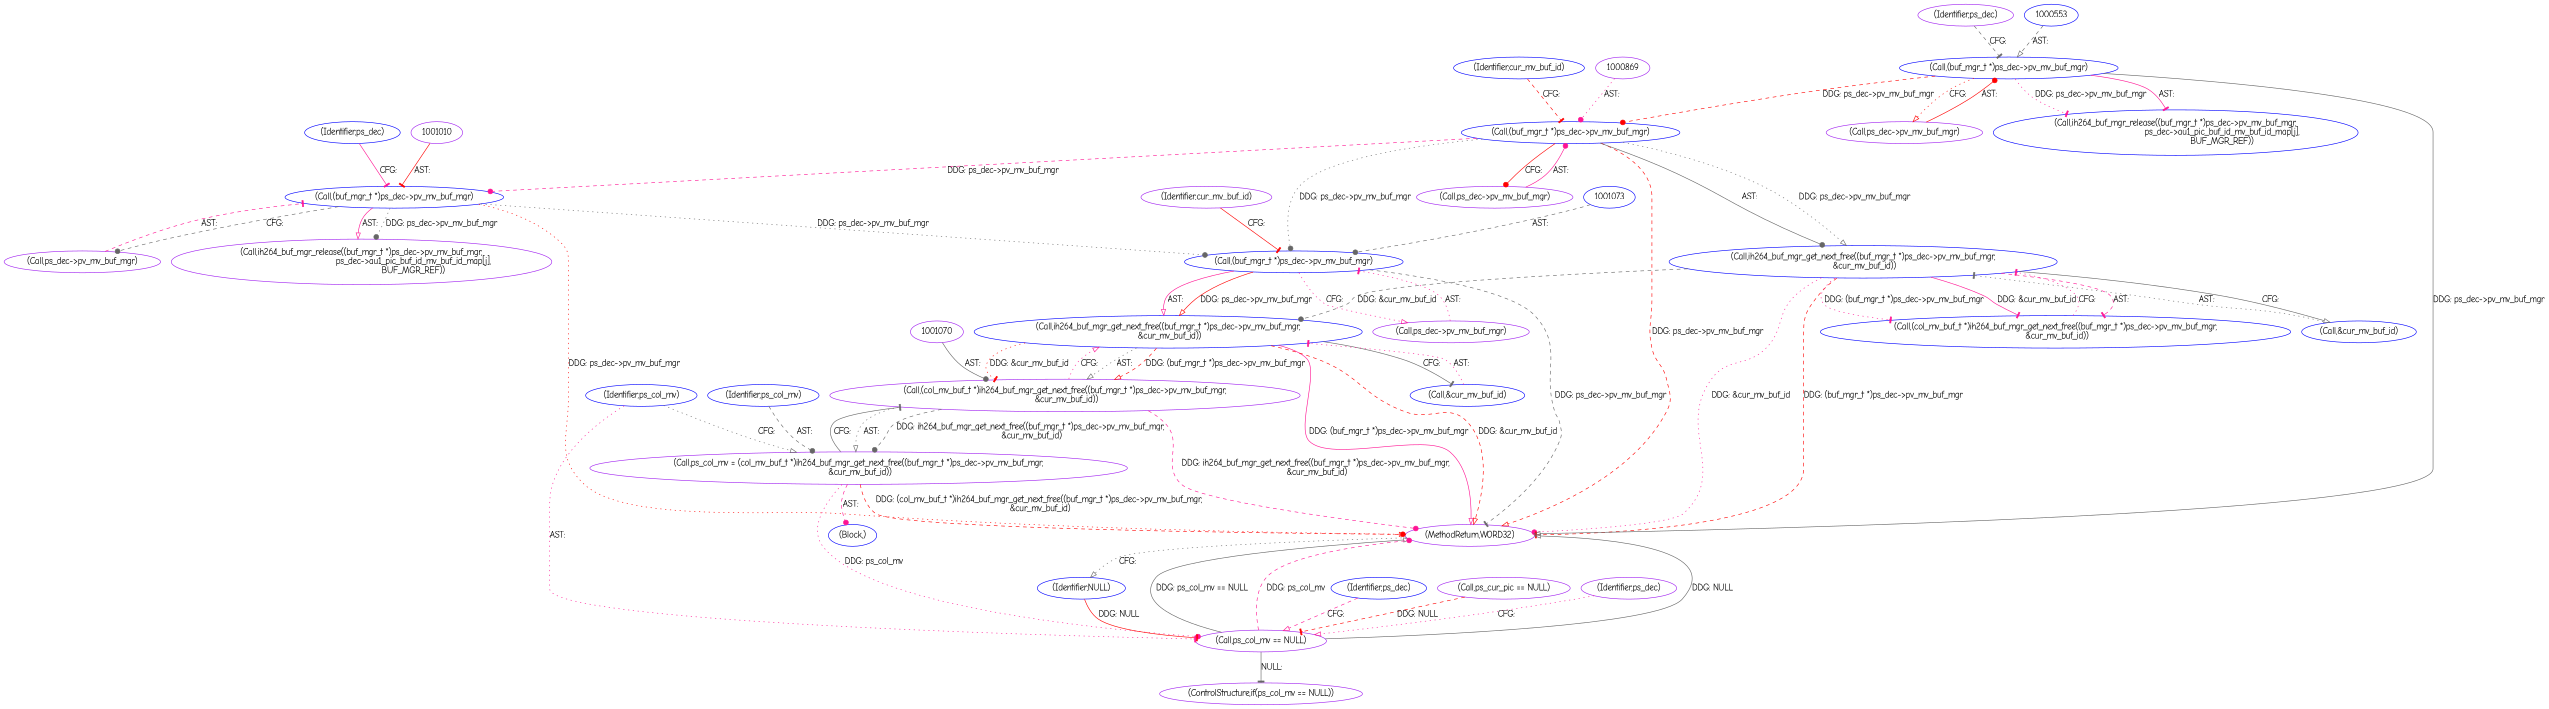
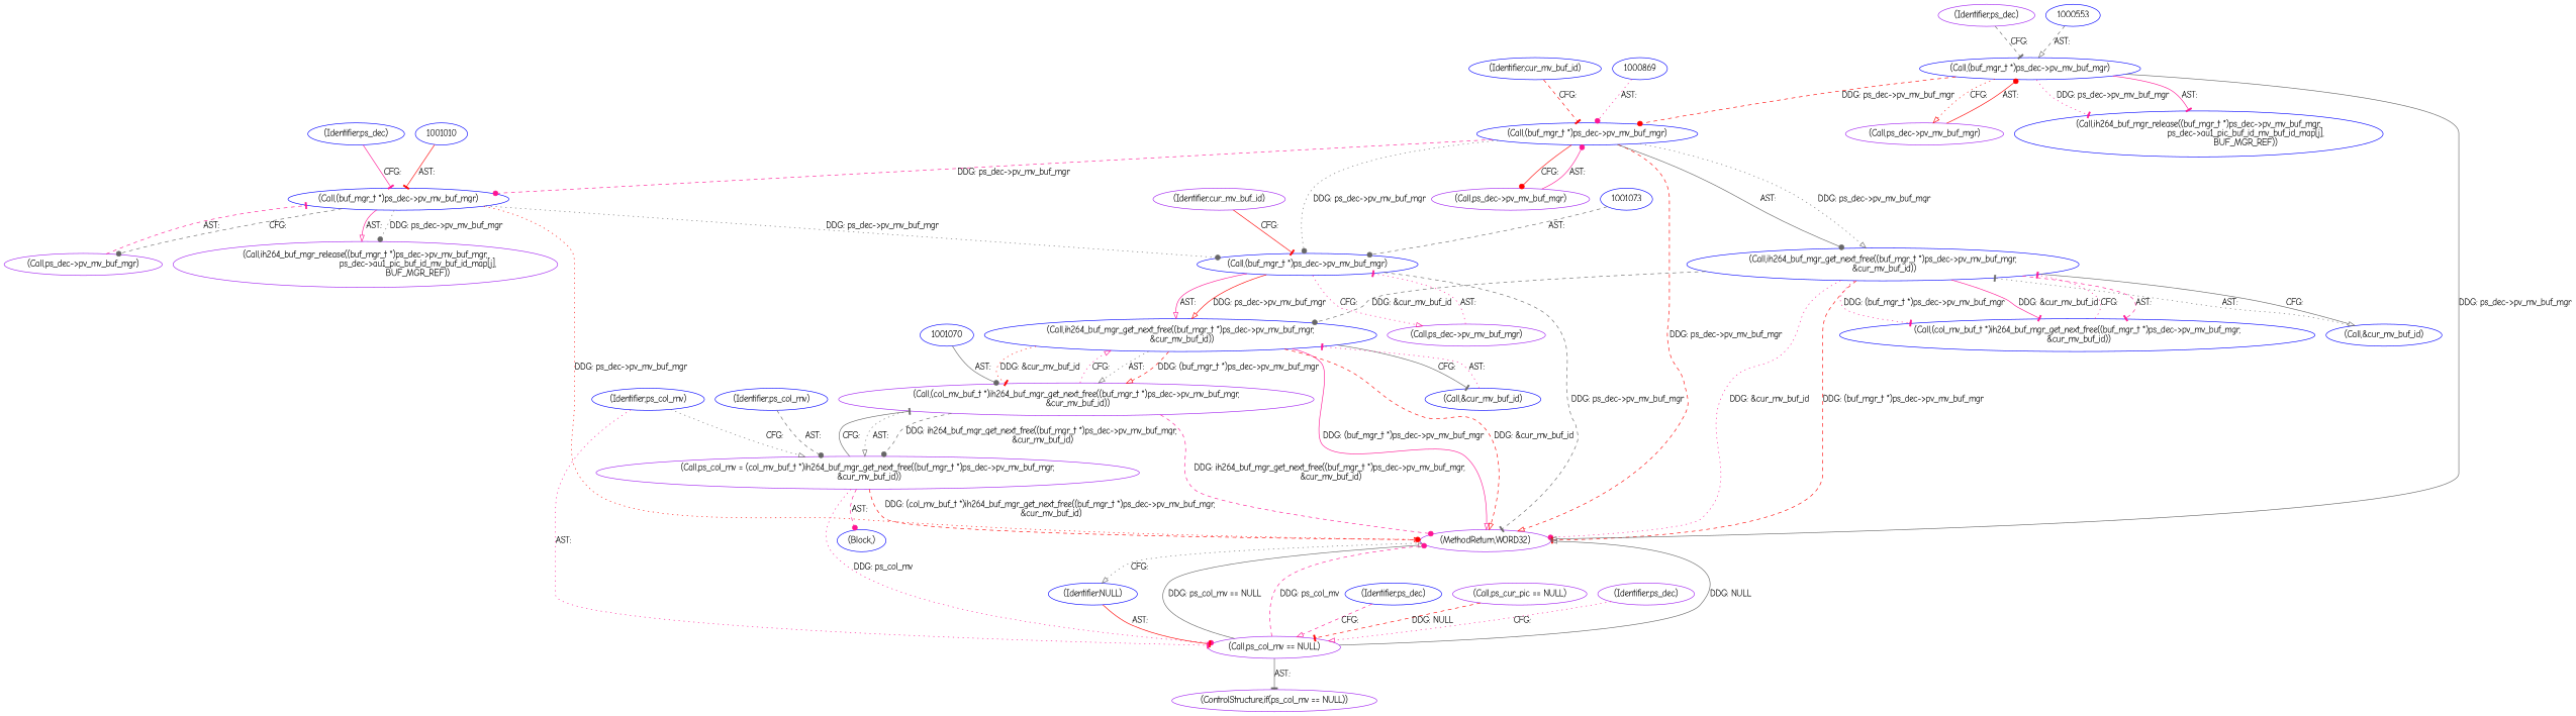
  digraph {
    fontname="Comic Neue"
    node [color=blue fontname="Comic Neue"]
    edge [arrowhead=tee color=gray40 fontname="Comic Neue" style=dotted]
    n1 [label="(Call,ih264_buf_mgr_get_next_free((buf_mgr_t *)ps_dec->pv_mv_buf_mgr,\n &cur_mv_buf_id))"]
    n2 [color=purple label="(Call,(col_mv_buf_t *)ih264_buf_mgr_get_next_free((buf_mgr_t *)ps_dec->pv_mv_buf_mgr,\n &cur_mv_buf_id))"]
    n3 [label="(Call,&cur_mv_buf_id)"]
    n4 [color=purple label="(MethodReturn,WORD32)"]
    n5 [color=purple label="(Call,ps_col_mv = (col_mv_buf_t *)ih264_buf_mgr_get_next_free((buf_mgr_t *)ps_dec->pv_mv_buf_mgr,\n &cur_mv_buf_id))"]
    n6 [label="(Identifier,NULL)"]
    n7 [label="(Call,(buf_mgr_t *)ps_dec->pv_mv_buf_mgr)"]
    n8 [color=purple label="(Call,ps_dec->pv_mv_buf_mgr)"]
    n9 [label="(Call,(buf_mgr_t *)ps_dec->pv_mv_buf_mgr)"]
    n10 [label="(Call,(buf_mgr_t *)ps_dec->pv_mv_buf_mgr)"]
    n11 [label="(Call,ih264_buf_mgr_get_next_free((buf_mgr_t *)ps_dec->pv_mv_buf_mgr,\n &cur_mv_buf_id))"]
    n12 [color=purple label="(Call,ps_dec->pv_mv_buf_mgr)"]
    n13 [color=purple label="(Call,ih264_buf_mgr_release((buf_mgr_t *)ps_dec->pv_mv_buf_mgr,\n                                      ps_dec->au1_pic_buf_id_mv_buf_id_map[j],\n                                      BUF_MGR_REF))"]
    n14 [color=purple label="(Call,ps_dec->pv_mv_buf_mgr)"]
    n15 [label="(Call,(col_mv_buf_t *)ih264_buf_mgr_get_next_free((buf_mgr_t *)ps_dec->pv_mv_buf_mgr,\n &cur_mv_buf_id))"]
    n16 [label="(Call,&cur_mv_buf_id)"]
    n17 [label="(Call,(buf_mgr_t *)ps_dec->pv_mv_buf_mgr)"]
    n18 [label="(Call,ih264_buf_mgr_release((buf_mgr_t *)ps_dec->pv_mv_buf_mgr,\n                                  ps_dec->au1_pic_buf_id_mv_buf_id_map[j],\n                                  BUF_MGR_REF))"]
    n19 [color=purple label="(Call,ps_dec->pv_mv_buf_mgr)"]
    n20 [color=purple label="(Call,ps_col_mv == NULL)"]
    n21 [label="(Block,)"]
    n22 [color=purple label="(ControlStructure,if(ps_col_mv == NULL))"]
    n23 [label="(Identifier,ps_dec)"]
    n24 [label="(Identifier,ps_col_mv)"]
    n25 [color=purple label="(Identifier,ps_dec)"]
    n26 [label="(Identifier,cur_mv_buf_id)"]
    n27 [color=purple label="(Call,ps_cur_pic == NULL)"]
    n28 [color=purple label="(Identifier,ps_dec)"]
    n29 [label="(Identifier,ps_dec)"]
    n30 [label="(Identifier,ps_col_mv)"]
    n31 [color=purple label="(Identifier,cur_mv_buf_id)"]
    1001073
-   1000869 [color=purple]
+   1000869
    1000553
-   1001010 [color=purple]
-   1001070 [color=purple]
+   1001010
+   1001070
    n1 -> n2 [arrowhead=onormal label="AST: "]
    n1 -> n2 [arrowhead=onormal color=red label="DDG: (buf_mgr_t *)ps_dec->pv_mv_buf_mgr" style=dashed]
    n1 -> n2 [color=red label="DDG: &cur_mv_buf_id"]
    n1 -> n3 [label="CFG: " style=solid]
    n1 -> n4 [arrowhead=onormal color=deeppink label="DDG: (buf_mgr_t *)ps_dec->pv_mv_buf_mgr" style=solid]
    n1 -> n4 [arrowhead=onormal color=red label="DDG: &cur_mv_buf_id" style=dashed]
    n2 -> n1 [arrowhead=onormal color=deeppink label="CFG: "]
    n2 -> n4 [arrowhead=dot color=deeppink label="DDG: ih264_buf_mgr_get_next_free((buf_mgr_t *)ps_dec->pv_mv_buf_mgr,\n &cur_mv_buf_id)" style=dashed]
    n2 -> n5 [arrowhead=onormal label="AST: "]
    n2 -> n5 [arrowhead=dot label="DDG: ih264_buf_mgr_get_next_free((buf_mgr_t *)ps_dec->pv_mv_buf_mgr,\n &cur_mv_buf_id)" style=dashed]
    n3 -> n1 [color=deeppink label="AST: "]
    n4 -> n6 [arrowhead=onormal label="CFG: "]
    n5 -> n2 [label="CFG: " style=solid]
    n5 -> n4 [arrowhead=onormal color=red label="DDG: (col_mv_buf_t *)ih264_buf_mgr_get_next_free((buf_mgr_t *)ps_dec->pv_mv_buf_mgr,\n &cur_mv_buf_id)" style=dashed]
    n5 -> n20 [arrowhead=dot color=deeppink label="DDG: ps_col_mv"]
    n5 -> n21 [arrowhead=dot color=deeppink label="AST: " style=dashed]
-   n6 -> n20 [color=red label="DDG: NULL" style=solid]
+   n6 -> n20 [color=red label="AST: " style=solid]
    n7 -> n1 [arrowhead=onormal color=deeppink label="AST: " style=solid]
    n7 -> n1 [arrowhead=onormal color=red label="DDG: ps_dec->pv_mv_buf_mgr" style=solid]
    n7 -> n4 [label="DDG: ps_dec->pv_mv_buf_mgr" style=dashed]
    n7 -> n8 [arrowhead=onormal color=deeppink label="CFG: "]
    n8 -> n7 [color=deeppink label="AST: "]
    n9 -> n4 [arrowhead=onormal color=red label="DDG: ps_dec->pv_mv_buf_mgr" style=dashed]
    n9 -> n7 [arrowhead=dot label="DDG: ps_dec->pv_mv_buf_mgr"]
    n9 -> n10 [arrowhead=dot color=deeppink label="DDG: ps_dec->pv_mv_buf_mgr" style=dashed]
    n9 -> n11 [arrowhead=dot label="AST: " style=solid]
    n9 -> n11 [arrowhead=onormal label="DDG: ps_dec->pv_mv_buf_mgr"]
    n9 -> n12 [arrowhead=dot color=red label="CFG: " style=solid]
    n10 -> n4 [arrowhead=dot color=red label="DDG: ps_dec->pv_mv_buf_mgr"]
    n10 -> n7 [arrowhead=dot label="DDG: ps_dec->pv_mv_buf_mgr"]
    n10 -> n13 [arrowhead=onormal color=deeppink label="AST: " style=solid]
    n10 -> n13 [arrowhead=dot label="DDG: ps_dec->pv_mv_buf_mgr"]
    n10 -> n14 [arrowhead=dot label="CFG: " style=dashed]
    n11 -> n1 [arrowhead=dot label="DDG: &cur_mv_buf_id" style=dashed]
    n11 -> n4 [arrowhead=dot color=deeppink label="DDG: &cur_mv_buf_id"]
    n11 -> n4 [color=red label="DDG: (buf_mgr_t *)ps_dec->pv_mv_buf_mgr" style=dashed]
    n11 -> n15 [color=deeppink label="AST: " style=dashed]
    n11 -> n15 [color=deeppink label="DDG: (buf_mgr_t *)ps_dec->pv_mv_buf_mgr"]
    n11 -> n15 [color=deeppink label="DDG: &cur_mv_buf_id" style=solid]
    n11 -> n16 [arrowhead=onormal label="CFG: " style=solid]
    n12 -> n9 [arrowhead=dot color=deeppink label="AST: " style=solid]
    n14 -> n10 [color=deeppink label="AST: " style=dashed]
    n15 -> n11 [color=deeppink label="CFG: "]
    n16 -> n11 [label="AST: "]
    n17 -> n4 [arrowhead=onormal label="DDG: ps_dec->pv_mv_buf_mgr" style=solid]
    n17 -> n9 [arrowhead=dot color=red label="DDG: ps_dec->pv_mv_buf_mgr" style=dashed]
    n17 -> n18 [color=deeppink label="AST: " style=solid]
    n17 -> n18 [color=deeppink label="DDG: ps_dec->pv_mv_buf_mgr"]
    n17 -> n19 [arrowhead=onormal color=red label="CFG: "]
    n19 -> n17 [arrowhead=dot color=red label="AST: " style=solid]
    n20 -> n4 [arrowhead=onormal label="DDG: ps_col_mv == NULL" style=solid]
    n20 -> n4 [arrowhead=dot color=deeppink label="DDG: ps_col_mv" style=dashed]
    n20 -> n4 [arrowhead=onormal label="DDG: NULL" style=solid]
-   n20 -> n22 [label="NULL: " style=solid]
+   n20 -> n22 [label="AST: " style=solid]
    n23 -> n20 [arrowhead=onormal color=deeppink label="CFG: " style=dashed]
    n24 -> n5 [arrowhead=dot label="AST: " style=dashed]
    n25 -> n17 [label="CFG: " style=dashed]
    n26 -> n9 [color=red label="CFG: " style=dashed]
    n27 -> n20 [color=red label="DDG: NULL" style=dashed]
    n28 -> n20 [arrowhead=onormal color=deeppink label="CFG: "]
    n29 -> n10 [color=deeppink label="CFG: " style=solid]
    n30 -> n5 [arrowhead=onormal label="CFG: "]
    n30 -> n20 [color=deeppink label="AST: "]
    n31 -> n7 [color=red label="CFG: " style=solid]
    1001073 -> n7 [arrowhead=dot label="AST: " style=dashed]
    1000869 -> n9 [arrowhead=dot color=deeppink label="AST: "]
    1000553 -> n17 [arrowhead=onormal label="AST: " style=dashed]
    1001010 -> n10 [color=red label="AST: " style=solid]
    1001070 -> n2 [arrowhead=dot label="AST: " style=solid]
  }
